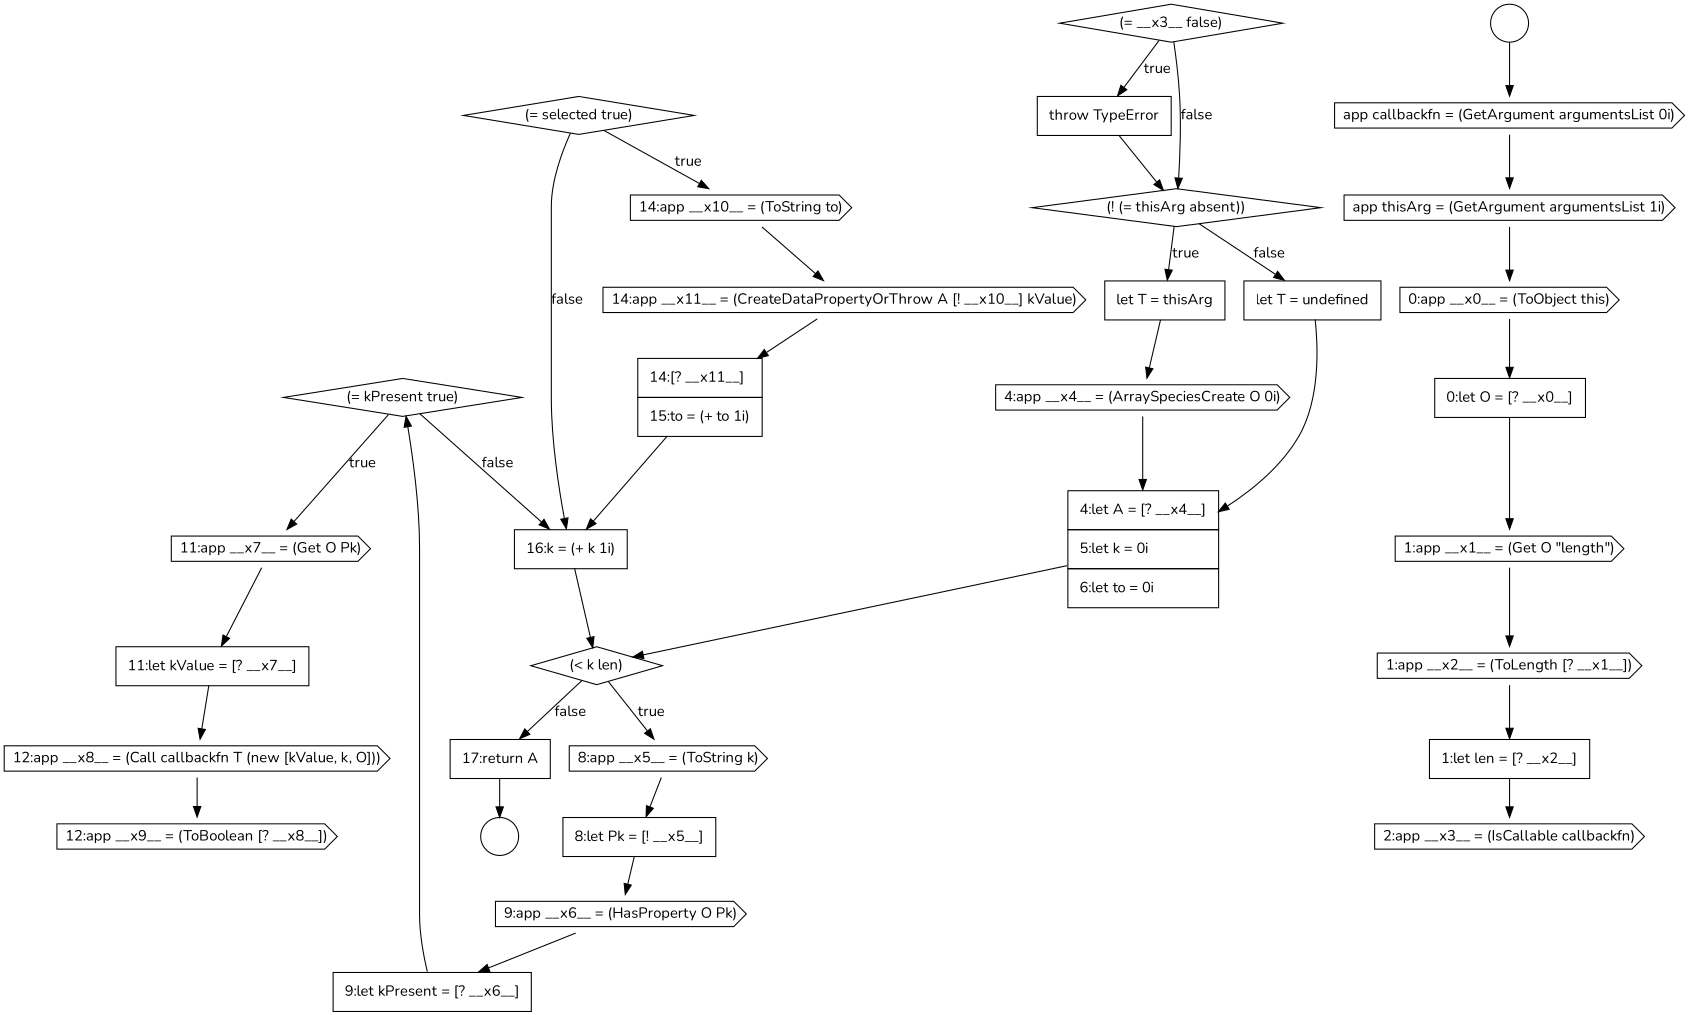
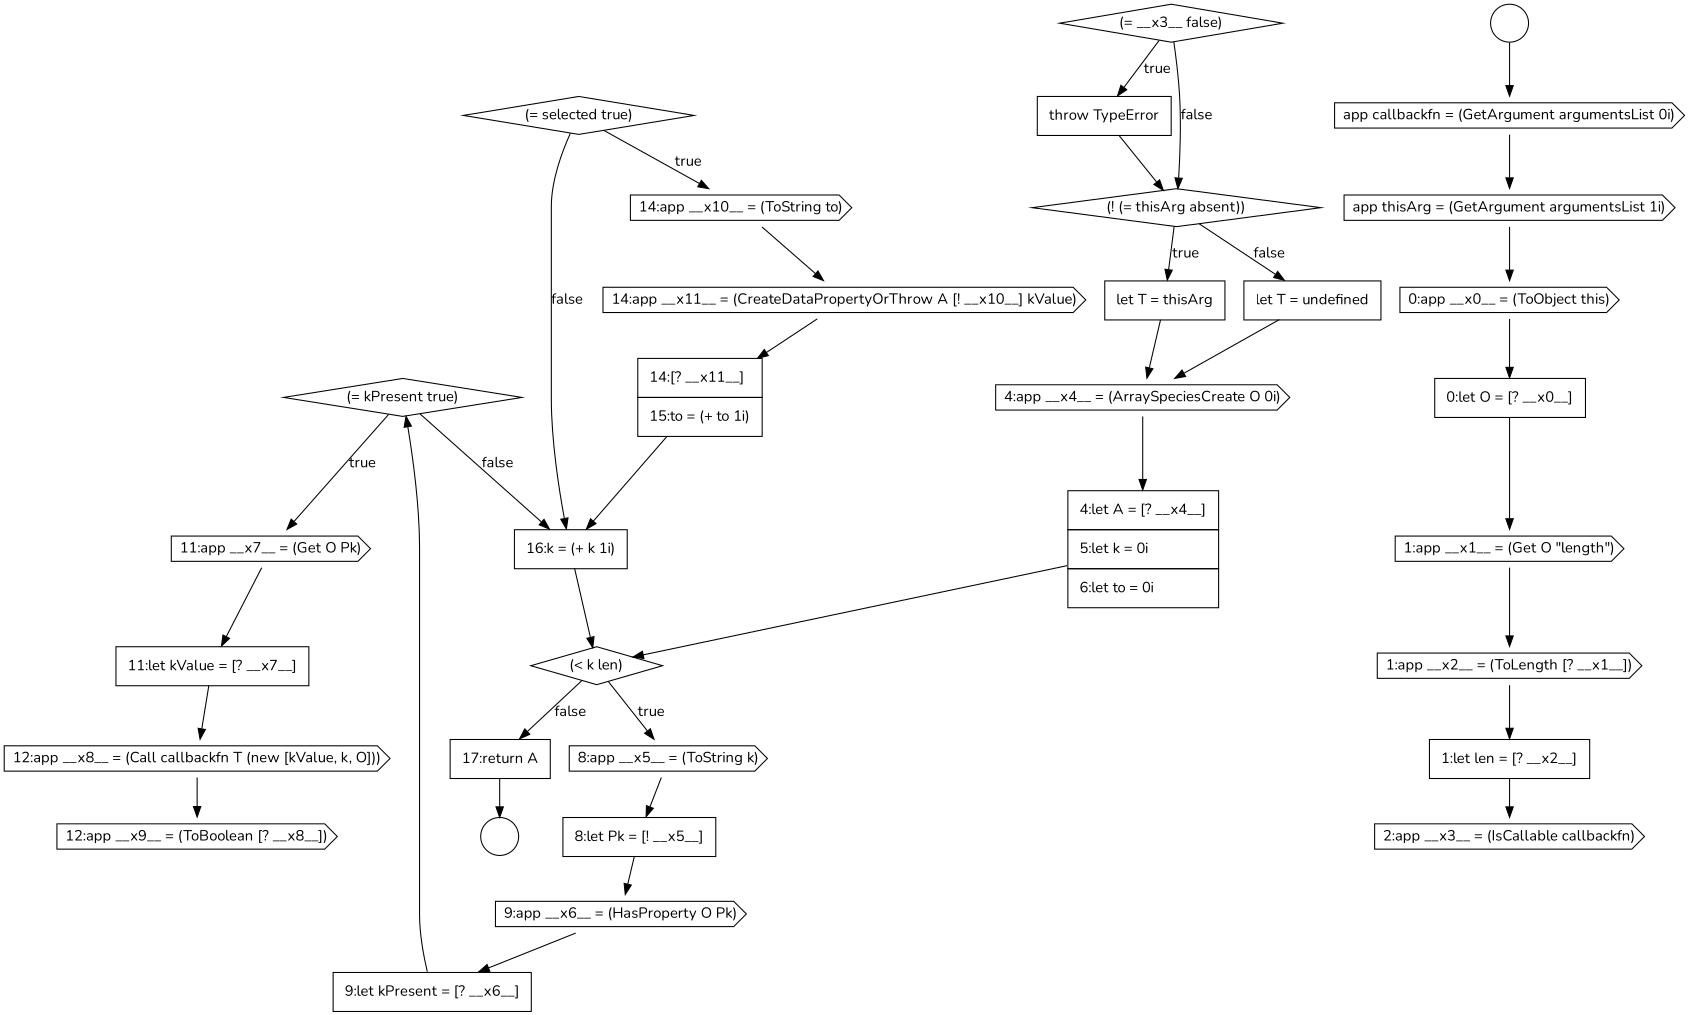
  digraph {
    fontname=Nunito
    node [color=black fillcolor=white fontname=Nunito shape=cds style=filled]
    edge [color=black fontname=Nunito]
    n1 [label=<<font color="black">12:app __x8__ = (Call callbackfn T (new [kValue, k, O]))</font>>]
    n2 [label=<<font color="black">12:app __x9__ = (ToBoolean [? __x8__])</font>>]
    n3 [label=<<font color="black">2:app __x3__ = (IsCallable callbackfn)</font>>]
    n4 [label=<<font color="black">(= __x3__ false)</font>> shape=diamond]
    n5 [label=<<font color="black">     <table border="0" cellborder="1" cellspacing="0" cellpadding="10">       <tr><td align="left">throw TypeError</td></tr>     </table>   </font>> margin=0 shape=none]
    n6 [label=<<font color="black">(! (= thisArg absent))</font>> shape=diamond]
    n7 [label=<<font color="black">app callbackfn = (GetArgument argumentsList 0i)</font>>]
    n8 [label=<<font color="black">app thisArg = (GetArgument argumentsList 1i)</font>>]
    n9 [label=<<font color="black">0:app __x0__ = (ToObject this)</font>>]
    n10 [label=<<font color="black">     <table border="0" cellborder="1" cellspacing="0" cellpadding="10">       <tr><td align="left">0:let O = [? __x0__]</td></tr>     </table>   </font>> margin=0 shape=none]
    n11 [label=<<font color="black">9:app __x6__ = (HasProperty O Pk)</font>>]
    n12 [label=<<font color="black">     <table border="0" cellborder="1" cellspacing="0" cellpadding="10">       <tr><td align="left">9:let kPresent = [? __x6__]</td></tr>     </table>   </font>> margin=0 shape=none]
    n13 [label=<<font color="black">(= kPresent true)</font>> shape=diamond]
    n14 [label=<<font color="black">1:app __x1__ = (Get O &quot;length&quot;)</font>>]
    n15 [label=<<font color="black">1:app __x2__ = (ToLength [? __x1__])</font>>]
    n16 [label=<<font color="black">(= selected true)</font>> shape=diamond]
    n17 [label=<<font color="black">     <table border="0" cellborder="1" cellspacing="0" cellpadding="10">       <tr><td align="left">16:k = (+ k 1i)</td></tr>     </table>   </font>> margin=0 shape=none]
    n18 [label=<<font color="black">14:app __x10__ = (ToString to)</font>>]
    n19 [label=<<font color="black">(&lt; k len)</font>> shape=diamond]
    n20 [label=<<font color="black">14:app __x11__ = (CreateDataPropertyOrThrow A [! __x10__] kValue)</font>>]
    n21 [label=<<font color="black">     <table border="0" cellborder="1" cellspacing="0" cellpadding="10">       <tr><td align="left">17:return A</td></tr>     </table>   </font>> margin=0 shape=none]
    n22 [label=" " shape=circle]
    n23 [label=<<font color="black">     <table border="0" cellborder="1" cellspacing="0" cellpadding="10">       <tr><td align="left">let T = thisArg</td></tr>     </table>   </font>> margin=0 shape=none]
    n24 [label=<<font color="black">     <table border="0" cellborder="1" cellspacing="0" cellpadding="10">       <tr><td align="left">let T = undefined</td></tr>     </table>   </font>> margin=0 shape=none]
    n25 [label=<<font color="black">     <table border="0" cellborder="1" cellspacing="0" cellpadding="10">       <tr><td align="left">1:let len = [? __x2__]</td></tr>     </table>   </font>> margin=0 shape=none]
    n26 [label=<<font color="black">11:app __x7__ = (Get O Pk)</font>>]
    n27 [label=<<font color="black">     <table border="0" cellborder="1" cellspacing="0" cellpadding="10">       <tr><td align="left">11:let kValue = [? __x7__]</td></tr>     </table>   </font>> margin=0 shape=none]
    n28 [label=<<font color="black">8:app __x5__ = (ToString k)</font>>]
    n29 [label=<<font color="black">     <table border="0" cellborder="1" cellspacing="0" cellpadding="10">       <tr><td align="left">8:let Pk = [! __x5__]</td></tr>     </table>   </font>> margin=0 shape=none]
    n30 [label=<<font color="black">     <table border="0" cellborder="1" cellspacing="0" cellpadding="10">       <tr><td align="left">14:[? __x11__]</td></tr>       <tr><td align="left">15:to = (+ to 1i)</td></tr>     </table>   </font>> margin=0 shape=none]
    n31 [label=<<font color="black">     <table border="0" cellborder="1" cellspacing="0" cellpadding="10">       <tr><td align="left">4:let A = [? __x4__]</td></tr>       <tr><td align="left">5:let k = 0i</td></tr>       <tr><td align="left">6:let to = 0i</td></tr>     </table>   </font>> margin=0 shape=none]
    n32 [label=<<font color="black">4:app __x4__ = (ArraySpeciesCreate O 0i)</font>>]
    n33 [label=" " shape=circle]
    n1 -> n2
    n4 -> n5 [label=<<font color="black">true</font>>]
    n4 -> n6 [label=<<font color="black">false</font>>]
    n5 -> n6
    n6 -> n23 [label=<<font color="black">true</font>>]
    n6 -> n24 [label=<<font color="black">false</font>>]
    n7 -> n8
    n8 -> n9
    n9 -> n10
    n10 -> n14
    n11 -> n12
    n12 -> n13
    n13 -> n17 [label=<<font color="black">false</font>>]
    n13 -> n26 [label=<<font color="black">true</font>>]
    n14 -> n15
    n15 -> n25
    n16 -> n17 [label=<<font color="black">false</font>>]
    n16 -> n18 [label=<<font color="black">true</font>>]
    n17 -> n19
    n18 -> n20
    n19 -> n21 [label=<<font color="black">false</font>>]
    n19 -> n28 [label=<<font color="black">true</font>>]
    n20 -> n30
    n21 -> n22
    n23 -> n32
-   n24 -> n31
+   n24 -> n32
    n25 -> n3
    n26 -> n27
    n27 -> n1
    n28 -> n29
    n29 -> n11
    n30 -> n17
    n31 -> n19
    n32 -> n31
    n33 -> n7
  }
